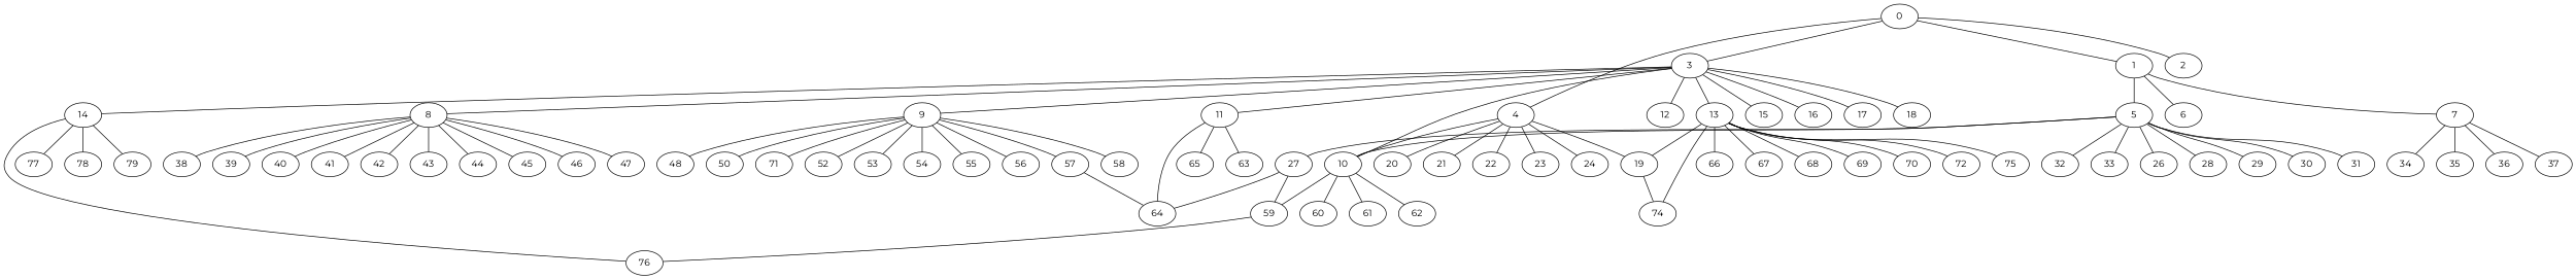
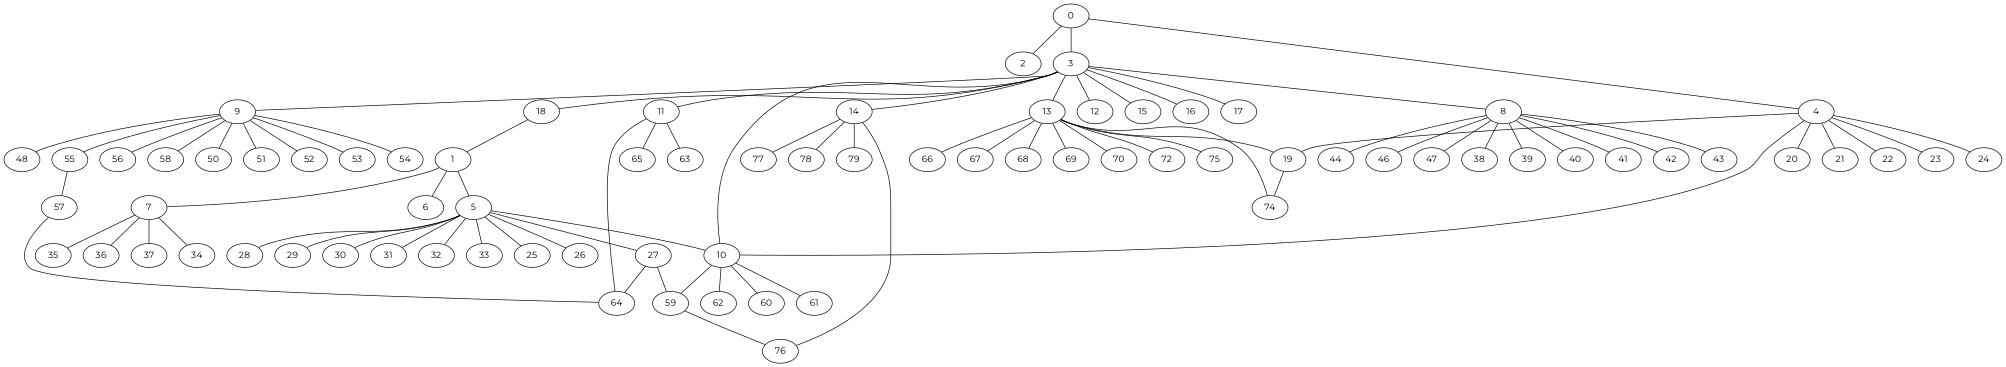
  graph {
    fontname=Montserrat
    node [fontname=Montserrat]
    edge [fontname=Montserrat]
    0
    1
    2
    3
    4
    5
    6
    7
    8
    9
    10
    11
    12
    13
    14
    15
    16
    17
    18
    19
    20
    21
    22
    23
    24
    32
    33
+   25
    26
    27
    28
    29
    30
    31
    34
    35
    36
    37
    38
    39
    40
    41
    42
    43
    44
-   45
    46
    47
    48
    50
-   51 [label=71]
+   51
    52
    53
    54
    55
    56
    57
    58
    59
    60
    61
    62
    64
    65
    63
    66
    67
    68
    69
    70
    72
    74
    75
    76
    77
    78
    79
-   0 -- 1
+   18 -- 1
    0 -- 2
    0 -- 3
    0 -- 4
    1 -- 5
    1 -- 6
    1 -- 7
    3 -- 8
    3 -- 9
    3 -- 10
    3 -- 11
    3 -- 12
    3 -- 13
    3 -- 14
    3 -- 15
    3 -- 16
    3 -- 17
    3 -- 18
    4 -- 10
    4 -- 19
    4 -- 20
    4 -- 21
    4 -- 22
    4 -- 23
    4 -- 24
    5 -- 10
    5 -- 32
    5 -- 33
+   5 -- 25
    5 -- 26
    5 -- 27
    5 -- 28
    5 -- 29
    5 -- 30
    5 -- 31
    7 -- 34
    7 -- 35
    7 -- 36
    7 -- 37
    8 -- 38
    8 -- 39
    8 -- 40
    8 -- 41
    8 -- 42
    8 -- 43
    8 -- 44
-   8 -- 45
    8 -- 46
    8 -- 47
    9 -- 48
    9 -- 50
    9 -- 51
    9 -- 52
    9 -- 53
    9 -- 54
    9 -- 55
    9 -- 56
-   9 -- 57
+   55 -- 57
    9 -- 58
    10 -- 59
    10 -- 60
    10 -- 61
    10 -- 62
    11 -- 64
    11 -- 65
    11 -- 63
    13 -- 19
    13 -- 66
    13 -- 67
    13 -- 68
    13 -- 69
    13 -- 70
    13 -- 72
    13 -- 74
    13 -- 75
    14 -- 76
    14 -- 77
    14 -- 78
    14 -- 79
    19 -- 74
    27 -- 59
    27 -- 64
    57 -- 64
    59 -- 76
  }
